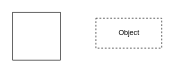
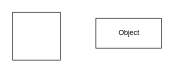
  <mxCell id="0" />
  <mxCell id="1" parent="0" />
  <mxCell id="2" value="" style="whiteSpace=wrap;html=1;aspect=fixed;" vertex="1" parent="1"><mxGeometry x="20" y="20" width="80" height="80" as="geometry" /></mxCell>
- <mxCell id="3" value="Object" style="html=1;dashed=1;" vertex="1" parent="1"><mxGeometry x="159" y="30" width="110" height="50" as="geometry" /></mxCell>
+ <mxCell id="3" value="Object" style="html=1;" vertex="1" parent="1"><mxGeometry x="159" y="30" width="110" height="50" as="geometry" /></mxCell>
